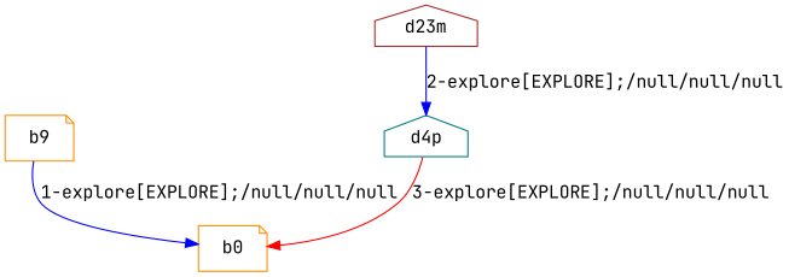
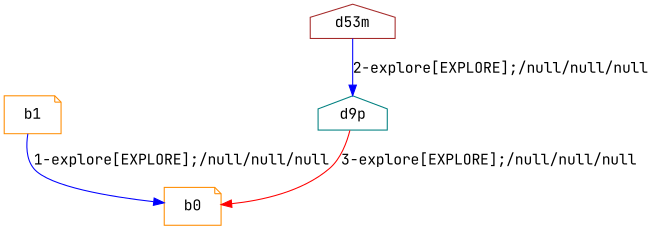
  digraph {
    fontname="JetBrains Mono"
    node [color=darkorange fontname="JetBrains Mono" shape=note]
    edge [color=blue fontname="JetBrains Mono"]
-   b1 [label=b9]
+   b1
    b0
-   d23m [color=brown shape=house]
-   d9p [color=teal shape=house label=d4p]
+   d23m [color=brown shape=house label=d53m]
+   d9p [color=teal shape=house]
    b1 -> b0 [label="1-explore[EXPLORE];/null/null/null"]
    d23m -> d9p [label="2-explore[EXPLORE];/null/null/null"]
    d9p -> b0 [color=red label="3-explore[EXPLORE];/null/null/null"]
  }
